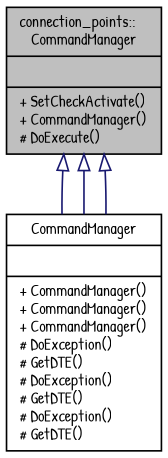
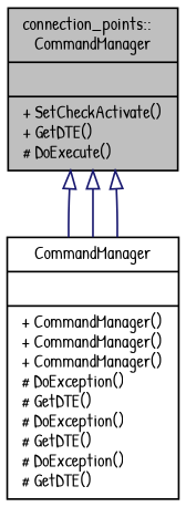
  digraph {
    fontname="Patrick Hand"
    node [color=black fontname="Patrick Hand" fontsize=10 shape=record style=filled]
    edge [arrowtail=onormal color=midnightblue dir=back fontname="Patrick Hand" fontsize=10 labelfontname=Verdana labelfontsize=10 style=solid]
-   n1 [fillcolor=grey75 fontcolor=black height=0.2 label="{connection_points::\lCommandManager\n||+ SetCheckActivate()\l+ CommandManager()\l# DoExecute()\l}" width=0.4]
+   n1 [fillcolor=grey75 fontcolor=black height=0.2 label="{connection_points::\lCommandManager\n||+ SetCheckActivate()\l+ GetDTE()\l# DoExecute()\l}" width=0.4]
    n2 [fillcolor=white height=0.2 label="{CommandManager\n||+ CommandManager()\l+ CommandManager()\l+ CommandManager()\l# DoException()\l# GetDTE()\l# DoException()\l# GetDTE()\l# DoException()\l# GetDTE()\l}" width=0.4]
    n1 -> n2
    n1 -> n2
    n1 -> n2
  }
